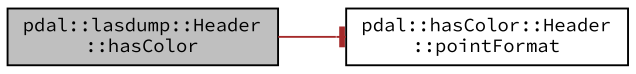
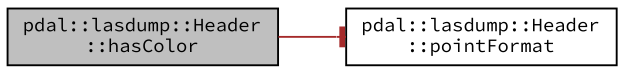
  digraph {
    rankdir=LR
    fontname="Source Code Pro"
    node [color=black fontname="Source Code Pro" fontsize=10 shape=record style=filled]
    n1 [fillcolor=grey75 fontcolor=black height=0.2 label="pdal::lasdump::Header\l::hasColor" width=0.4]
-   n2 [fillcolor=white height=0.2 label="pdal::hasColor::Header\l::pointFormat" width=0.4]
+   n2 [fillcolor=white height=0.2 label="pdal::lasdump::Header\l::pointFormat" width=0.4]
    n1 -> n2 [color=brown fontname="Source Code Pro" fontsize=10 labelfontname=Helvetica labelfontsize=10 style=solid arrowhead=tee]
  }
